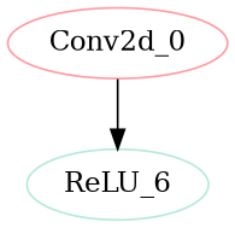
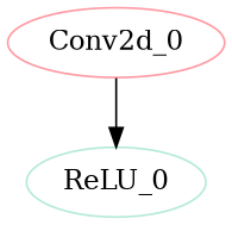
  strict digraph {
    Conv2d_0 [color="#FF9AA2" layer_name="features.5.expand1x1" params=4224 type=Conv2d]
-   ReLU_0 [color="#B5EAD7" layer_name="features.5.expand1x1_activation" params=0 type=ReLU label=ReLU_6]
+   ReLU_0 [color="#B5EAD7" layer_name="features.5.expand1x1_activation" params=0 type=ReLU]
    Conv2d_0 -> ReLU_0
  }
